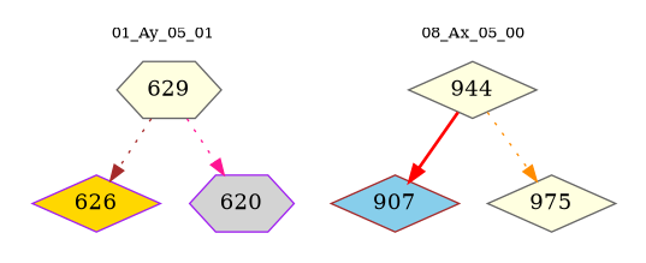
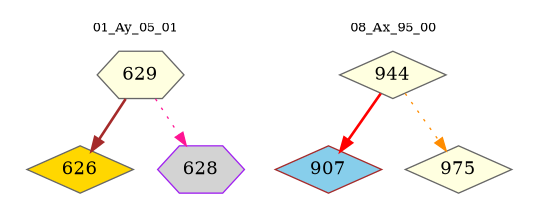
  digraph {
    node [color=gray40 fillcolor=lightyellow shape=diamond style=filled]
    edge [style=bold]
    n1 [label=629 shape=hexagon]
-   n2 [color=purple fillcolor=gold label=626]
-   n3 [color=purple fillcolor=lightgrey label=620 shape=hexagon]
+   n2 [fillcolor=gold label=626]
+   n3 [color=purple fillcolor=lightgrey label=628 shape=hexagon]
    n4 [label=944]
    n5 [color=brown fillcolor=skyblue label=907]
    n6 [label=975]
    subgraph cluster_1 {
      color=white
      fontsize=10
      label="01_Ay_05_01"
      n1
      n2
      n3
    }
    subgraph cluster_2 {
      color=white
      fontsize=10
-     label="08_Ax_05_00"
+     label="08_Ax_95_00"
      n4
      n5
      n6
    }
-   n1 -> n2 [color=brown style=dotted]
+   n1 -> n2 [color=brown]
    n1 -> n3 [color=deeppink style=dotted]
    n4 -> n5 [color=red]
    n4 -> n6 [color=darkorange style=dotted]
  }
